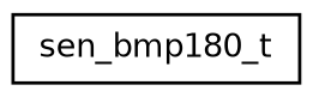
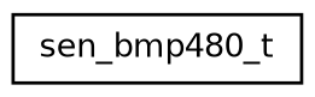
  digraph {
    rankdir=LR
-   n1 [color=black fillcolor=white fontname=Helvetica fontsize=10 height=0.2 label=sen_bmp180_t shape=record style=filled width=0.4]
+   n1 [color=black fillcolor=white fontname=Helvetica fontsize=10 height=0.2 label=sen_bmp480_t shape=record style=filled width=0.4]
  }
